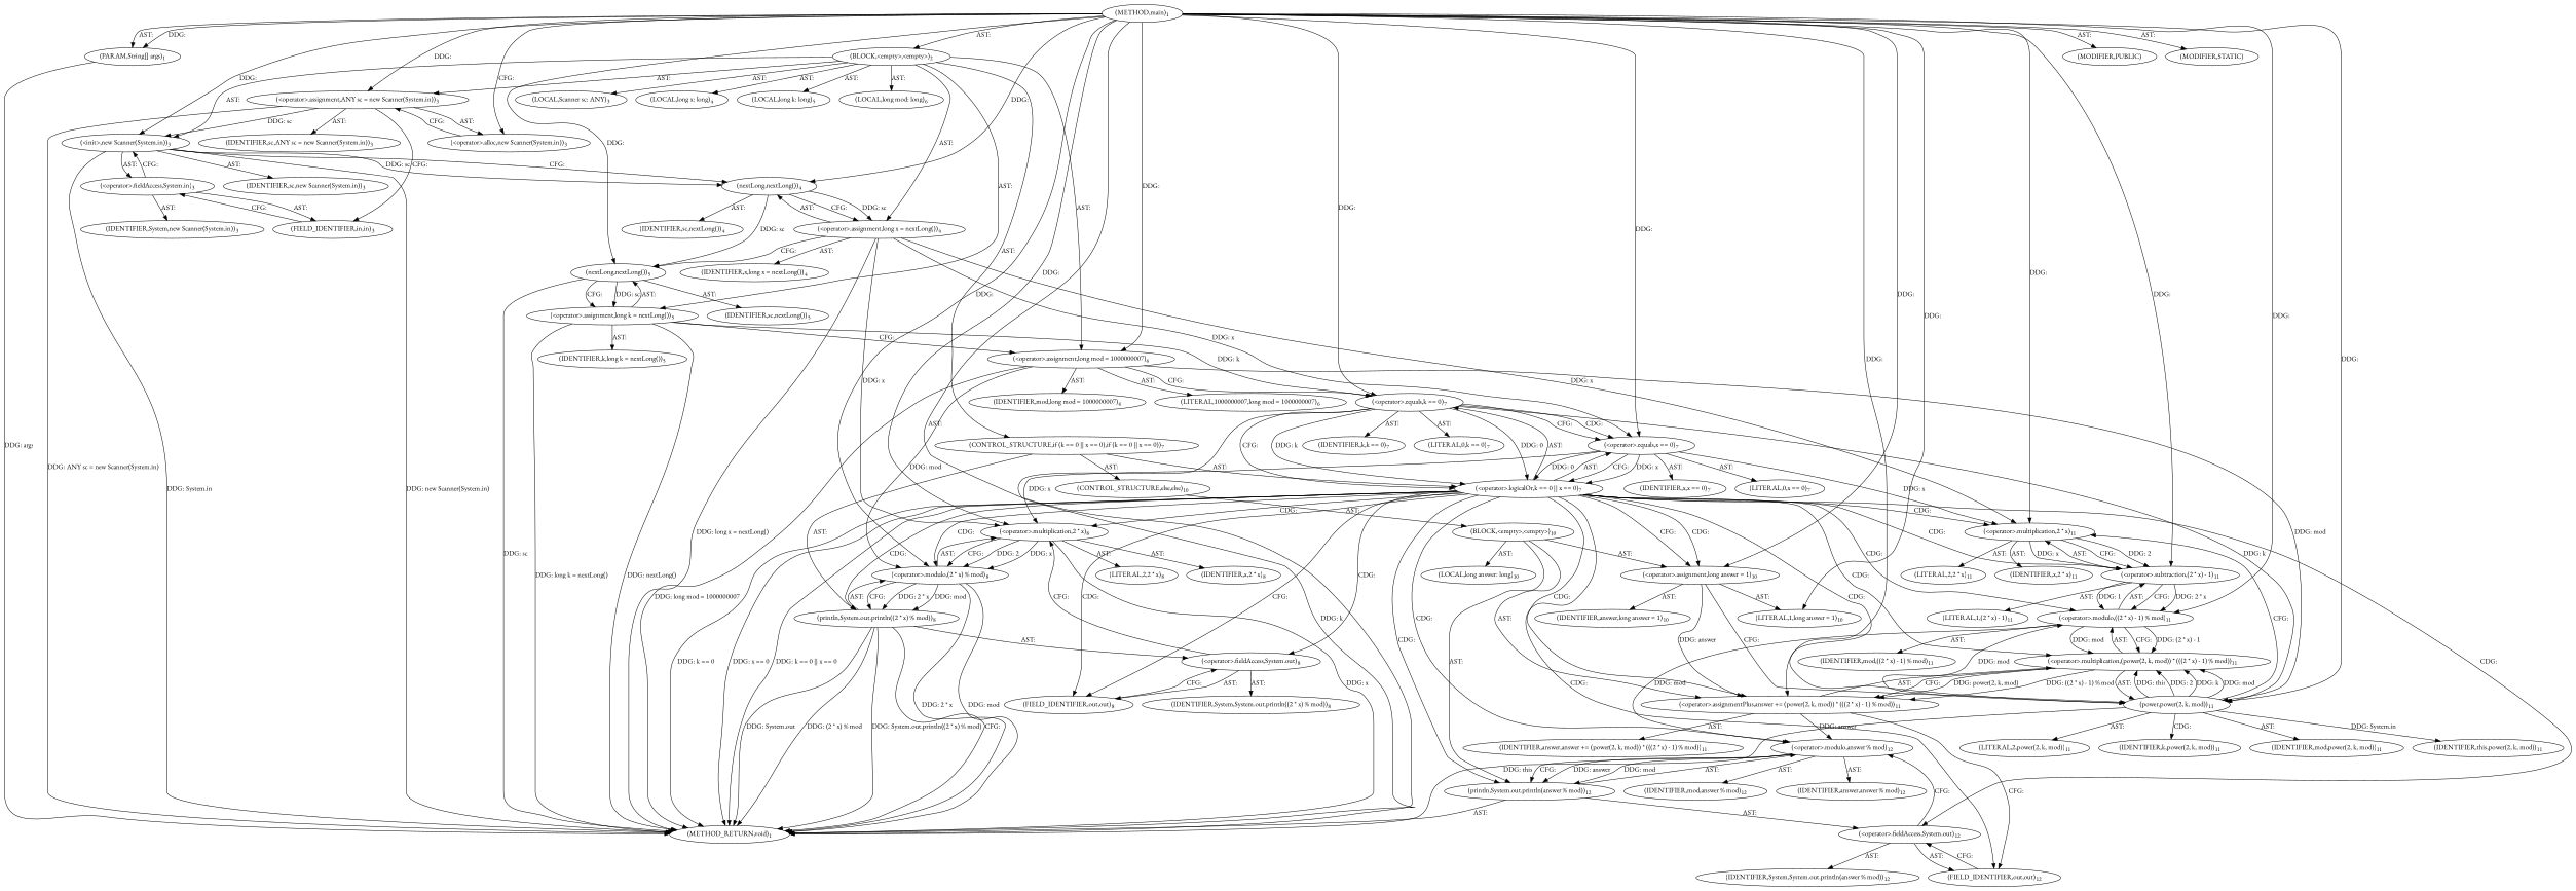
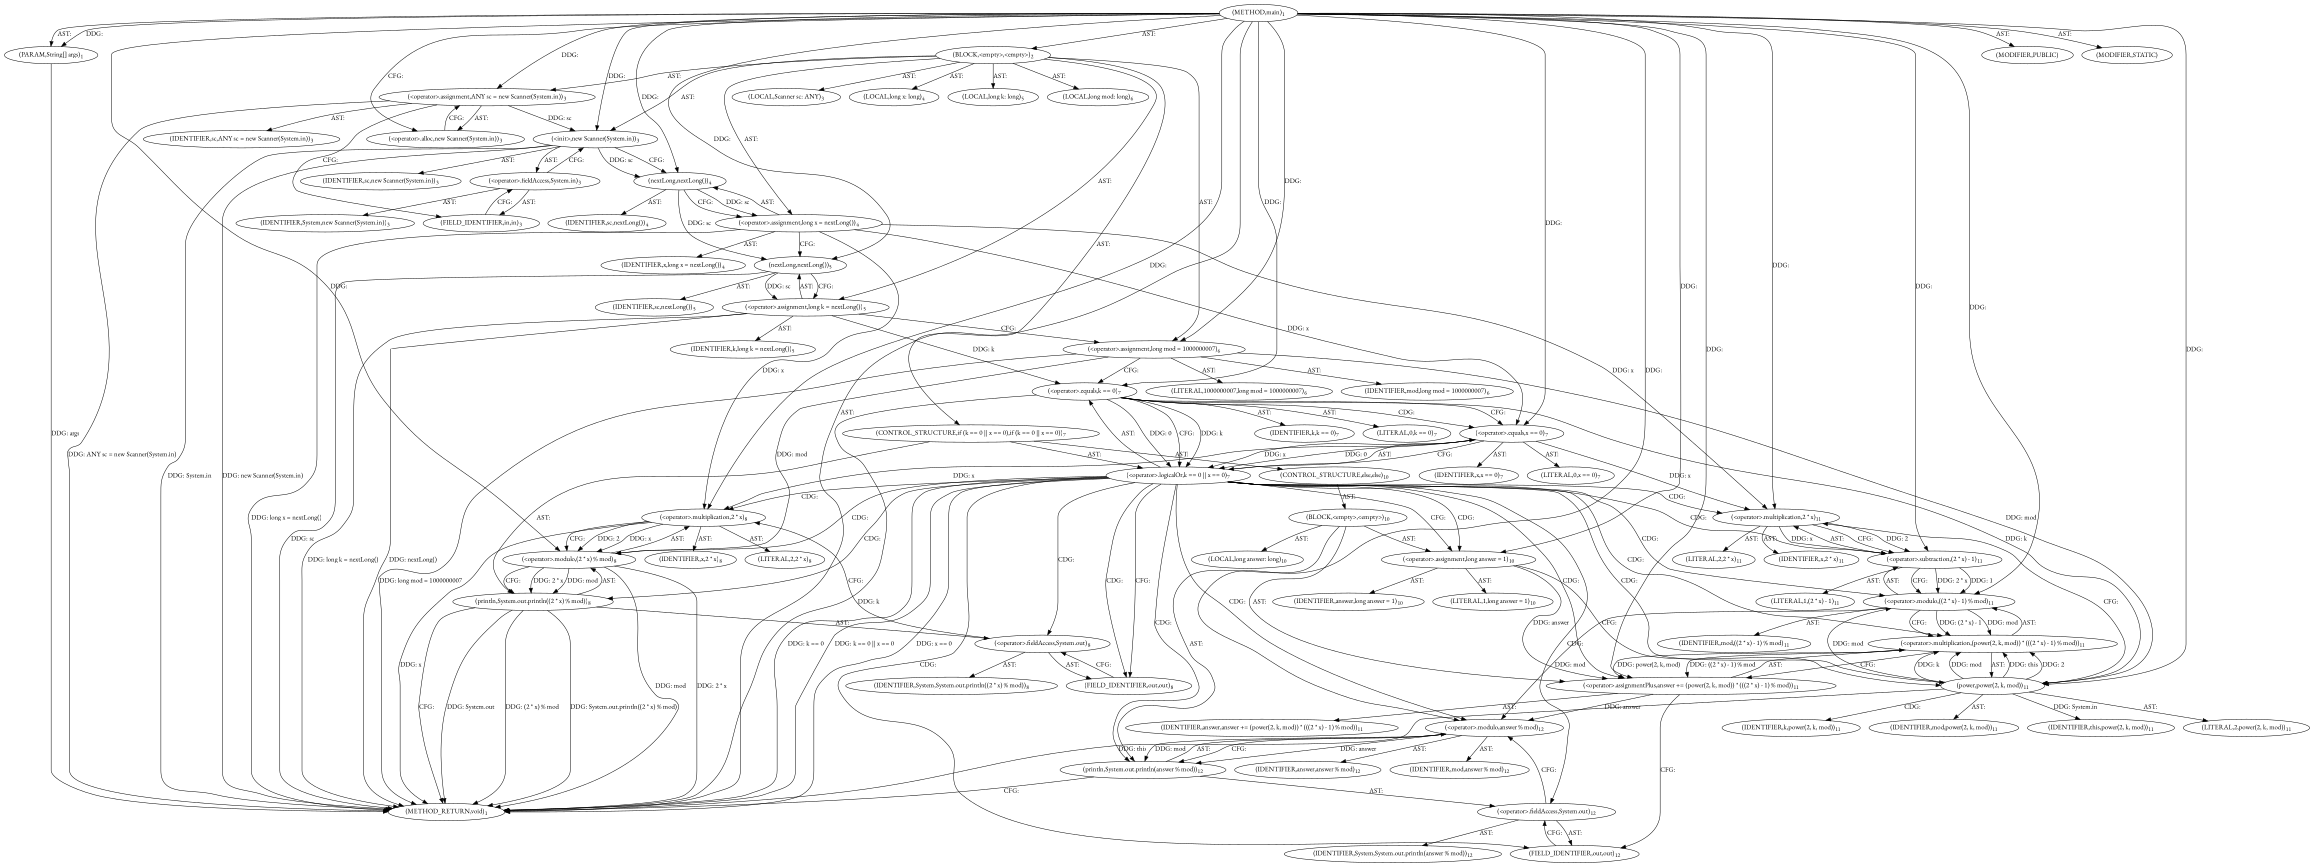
  digraph {
    fontname="EB Garamond"
    node [fontname="EB Garamond"]
    edge [fontname="EB Garamond"]
    n1 [label=<(METHOD,main)<SUB>1</SUB>>]
    n2 [label=<(PARAM,String[] args)<SUB>1</SUB>>]
    n3 [label=<(BLOCK,&lt;empty&gt;,&lt;empty&gt;)<SUB>2</SUB>>]
    n4 [label=<(&lt;operator&gt;.assignment,ANY sc = new Scanner(System.in))<SUB>3</SUB>>]
    n5 [label=<(&lt;operator&gt;.alloc,new Scanner(System.in))<SUB>3</SUB>>]
    n6 [label=<(&lt;init&gt;,new Scanner(System.in))<SUB>3</SUB>>]
    n7 [label=<(nextLong,nextLong())<SUB>4</SUB>>]
    n8 [label=<(nextLong,nextLong())<SUB>5</SUB>>]
    n9 [label=<(&lt;operator&gt;.assignment,long mod = 1000000007)<SUB>6</SUB>>]
    n10 [label=<(&lt;operator&gt;.equals,k == 0)<SUB>7</SUB>>]
    n11 [label=<(&lt;operator&gt;.equals,x == 0)<SUB>7</SUB>>]
    n12 [label=<(&lt;operator&gt;.modulo,(2 * x) % mod)<SUB>8</SUB>>]
    n13 [label=<(&lt;operator&gt;.multiplication,2 * x)<SUB>8</SUB>>]
    n14 [label=<(&lt;operator&gt;.assignment,long answer = 1)<SUB>10</SUB>>]
    n15 [label=<(&lt;operator&gt;.assignmentPlus,answer += (power(2, k, mod)) * (((2 * x) - 1) % mod))<SUB>11</SUB>>]
    n16 [label=<(power,power(2, k, mod))<SUB>11</SUB>>]
    n17 [label=<(&lt;operator&gt;.modulo,((2 * x) - 1) % mod)<SUB>11</SUB>>]
    n18 [label=<(&lt;operator&gt;.subtraction,(2 * x) - 1)<SUB>11</SUB>>]
    n19 [label=<(&lt;operator&gt;.multiplication,2 * x)<SUB>11</SUB>>]
    n20 [label=<(&lt;operator&gt;.modulo,answer % mod)<SUB>12</SUB>>]
    n21 [label=<(MODIFIER,PUBLIC)>]
    n22 [label=<(MODIFIER,STATIC)>]
    n23 [label=<(METHOD_RETURN,void)<SUB>1</SUB>>]
    n24 [label=<(LOCAL,Scanner sc: ANY)<SUB>3</SUB>>]
    n25 [label=<(LOCAL,long x: long)<SUB>4</SUB>>]
    n26 [label=<(&lt;operator&gt;.assignment,long x = nextLong())<SUB>4</SUB>>]
    n27 [label=<(LOCAL,long k: long)<SUB>5</SUB>>]
    n28 [label=<(&lt;operator&gt;.assignment,long k = nextLong())<SUB>5</SUB>>]
    n29 [label=<(LOCAL,long mod: long)<SUB>6</SUB>>]
    n30 [label=<(CONTROL_STRUCTURE,if (k == 0 || x == 0),if (k == 0 || x == 0))<SUB>7</SUB>>]
    n31 [label=<(IDENTIFIER,sc,ANY sc = new Scanner(System.in))<SUB>3</SUB>>]
    n32 [label=<(FIELD_IDENTIFIER,in,in)<SUB>3</SUB>>]
    n33 [label=<(IDENTIFIER,sc,new Scanner(System.in))<SUB>3</SUB>>]
    n34 [label=<(&lt;operator&gt;.fieldAccess,System.in)<SUB>3</SUB>>]
    n35 [label=<(IDENTIFIER,sc,nextLong())<SUB>4</SUB>>]
    n36 [label=<(IDENTIFIER,sc,nextLong())<SUB>5</SUB>>]
    n37 [label=<(IDENTIFIER,mod,long mod = 1000000007)<SUB>6</SUB>>]
    n38 [label=<(LITERAL,1000000007,long mod = 1000000007)<SUB>6</SUB>>]
    n39 [label=<(&lt;operator&gt;.logicalOr,k == 0 || x == 0)<SUB>7</SUB>>]
    n40 [label=<(IDENTIFIER,k,k == 0)<SUB>7</SUB>>]
    n41 [label=<(LITERAL,0,k == 0)<SUB>7</SUB>>]
    n42 [label=<(IDENTIFIER,x,x == 0)<SUB>7</SUB>>]
    n43 [label=<(LITERAL,0,x == 0)<SUB>7</SUB>>]
    n44 [label=<(println,System.out.println((2 * x) % mod))<SUB>8</SUB>>]
    n45 [label=<(LITERAL,2,2 * x)<SUB>8</SUB>>]
    n46 [label=<(IDENTIFIER,x,2 * x)<SUB>8</SUB>>]
    n47 [label=<(IDENTIFIER,answer,long answer = 1)<SUB>10</SUB>>]
    n48 [label=<(LITERAL,1,long answer = 1)<SUB>10</SUB>>]
    n49 [label=<(&lt;operator&gt;.multiplication,(power(2, k, mod)) * (((2 * x) - 1) % mod))<SUB>11</SUB>>]
    n50 [label=<(FIELD_IDENTIFIER,out,out)<SUB>12</SUB>>]
    n51 [label=<(IDENTIFIER,answer,answer += (power(2, k, mod)) * (((2 * x) - 1) % mod))<SUB>11</SUB>>]
    n52 [label=<(IDENTIFIER,this,power(2, k, mod))<SUB>11</SUB>>]
    n53 [label=<(LITERAL,2,power(2, k, mod))<SUB>11</SUB>>]
    n54 [label=<(IDENTIFIER,k,power(2, k, mod))<SUB>11</SUB>>]
    n55 [label=<(IDENTIFIER,mod,power(2, k, mod))<SUB>11</SUB>>]
    n56 [label=<(IDENTIFIER,mod,((2 * x) - 1) % mod)<SUB>11</SUB>>]
    n57 [label=<(LITERAL,1,(2 * x) - 1)<SUB>11</SUB>>]
    n58 [label=<(LITERAL,2,2 * x)<SUB>11</SUB>>]
    n59 [label=<(IDENTIFIER,x,2 * x)<SUB>11</SUB>>]
    n60 [label=<(println,System.out.println(answer % mod))<SUB>12</SUB>>]
    n61 [label=<(IDENTIFIER,answer,answer % mod)<SUB>12</SUB>>]
    n62 [label=<(IDENTIFIER,mod,answer % mod)<SUB>12</SUB>>]
    n63 [label=<(IDENTIFIER,x,long x = nextLong())<SUB>4</SUB>>]
    n64 [label=<(IDENTIFIER,k,long k = nextLong())<SUB>5</SUB>>]
    n65 [label=<(CONTROL_STRUCTURE,else,else)<SUB>10</SUB>>]
    n66 [label=<(IDENTIFIER,System,new Scanner(System.in))<SUB>3</SUB>>]
    n67 [label=<(&lt;operator&gt;.fieldAccess,System.out)<SUB>8</SUB>>]
    n68 [label=<(FIELD_IDENTIFIER,out,out)<SUB>8</SUB>>]
    n69 [label=<(&lt;operator&gt;.fieldAccess,System.out)<SUB>12</SUB>>]
    n70 [label=<(BLOCK,&lt;empty&gt;,&lt;empty&gt;)<SUB>10</SUB>>]
    n71 [label=<(IDENTIFIER,System,System.out.println((2 * x) % mod))<SUB>8</SUB>>]
    n72 [label=<(IDENTIFIER,System,System.out.println(answer % mod))<SUB>12</SUB>>]
    n73 [label=<(LOCAL,long answer: long)<SUB>10</SUB>>]
    n1 -> n2 [label="AST: "]
    n1 -> n2 [label="DDG: "]
    n1 -> n3 [label="AST: "]
    n1 -> n4 [label="DDG: "]
    n1 -> n5 [label="CFG: "]
    n1 -> n6 [label="DDG: "]
    n1 -> n7 [label="DDG: "]
    n1 -> n8 [label="DDG: "]
    n1 -> n9 [label="DDG: "]
    n1 -> n10 [label="DDG: "]
    n1 -> n11 [label="DDG: "]
    n1 -> n12 [label="DDG: "]
    n1 -> n13 [label="DDG: "]
    n1 -> n14 [label="DDG: "]
    n1 -> n15 [label="DDG: "]
    n1 -> n16 [label="DDG: "]
    n1 -> n17 [label="DDG: "]
    n1 -> n18 [label="DDG: "]
    n1 -> n19 [label="DDG: "]
-   n1 -> n48 [label="DDG: "]
+   n1 -> n20 [label="DDG: "]
    n1 -> n21 [label="AST: "]
    n1 -> n22 [label="AST: "]
    n1 -> n23 [label="AST: "]
    n2 -> n23 [label="DDG: args"]
    n3 -> n4 [label="AST: "]
    n3 -> n6 [label="AST: "]
    n3 -> n9 [label="AST: "]
    n3 -> n24 [label="AST: "]
    n3 -> n25 [label="AST: "]
    n3 -> n26 [label="AST: "]
    n3 -> n27 [label="AST: "]
    n3 -> n28 [label="AST: "]
    n3 -> n29 [label="AST: "]
    n3 -> n30 [label="AST: "]
    n4 -> n5 [label="AST: "]
    n4 -> n6 [label="DDG: sc"]
    n4 -> n23 [label="DDG: ANY sc = new Scanner(System.in)"]
    n4 -> n31 [label="AST: "]
    n4 -> n32 [label="CFG: "]
    n5 -> n4 [label="CFG: "]
    n6 -> n7 [label="CFG: "]
    n6 -> n7 [label="DDG: sc"]
    n6 -> n23 [label="DDG: System.in"]
    n6 -> n23 [label="DDG: new Scanner(System.in)"]
    n6 -> n33 [label="AST: "]
    n6 -> n34 [label="AST: "]
    n7 -> n8 [label="DDG: sc"]
    n7 -> n26 [label="CFG: "]
    n7 -> n26 [label="DDG: sc"]
    n7 -> n35 [label="AST: "]
    n8 -> n23 [label="DDG: sc"]
    n8 -> n28 [label="CFG: "]
    n8 -> n28 [label="DDG: sc"]
    n8 -> n36 [label="AST: "]
    n9 -> n10 [label="CFG: "]
    n9 -> n12 [label="DDG: mod"]
    n9 -> n16 [label="DDG: mod"]
    n9 -> n23 [label="DDG: long mod = 1000000007"]
    n9 -> n37 [label="AST: "]
    n9 -> n38 [label="AST: "]
    n10 -> n11 [label="CFG: "]
    n10 -> n11 [label="CDG: "]
    n10 -> n16 [label="DDG: k"]
    n10 -> n23 [label="DDG: k"]
    n10 -> n39 [label="CFG: "]
    n10 -> n39 [label="DDG: k"]
    n10 -> n39 [label="DDG: 0"]
    n10 -> n40 [label="AST: "]
    n10 -> n41 [label="AST: "]
    n11 -> n13 [label="DDG: x"]
    n11 -> n19 [label="DDG: x"]
    n11 -> n39 [label="CFG: "]
    n11 -> n39 [label="DDG: x"]
    n11 -> n39 [label="DDG: 0"]
    n11 -> n42 [label="AST: "]
    n11 -> n43 [label="AST: "]
    n12 -> n13 [label="AST: "]
    n12 -> n23 [label="DDG: 2 * x"]
    n12 -> n23 [label="DDG: mod"]
    n12 -> n44 [label="CFG: "]
    n12 -> n44 [label="DDG: 2 * x"]
    n12 -> n44 [label="DDG: mod"]
    n13 -> n12 [label="CFG: "]
    n13 -> n12 [label="DDG: 2"]
    n13 -> n12 [label="DDG: x"]
    n13 -> n23 [label="DDG: x"]
    n13 -> n45 [label="AST: "]
    n13 -> n46 [label="AST: "]
    n14 -> n15 [label="DDG: answer"]
    n14 -> n16 [label="CFG: "]
    n14 -> n47 [label="AST: "]
    n14 -> n48 [label="AST: "]
    n15 -> n20 [label="DDG: answer"]
    n15 -> n49 [label="AST: "]
    n15 -> n50 [label="CFG: "]
    n15 -> n51 [label="AST: "]
    n16 -> n17 [label="DDG: mod"]
    n16 -> n19 [label="CFG: "]
    n16 -> n23 [label="DDG: this"]
    n16 -> n49 [label="DDG: this"]
    n16 -> n49 [label="DDG: 2"]
    n16 -> n49 [label="DDG: k"]
    n16 -> n49 [label="DDG: mod"]
    n16 -> n52 [label="DDG: System.in"]
    n16 -> n53 [label="AST: "]
    n16 -> n54 [label="CDG: "]
    n16 -> n55 [label="AST: "]
    n17 -> n18 [label="AST: "]
    n17 -> n20 [label="DDG: mod"]
    n17 -> n49 [label="CFG: "]
    n17 -> n49 [label="DDG: (2 * x) - 1"]
    n17 -> n49 [label="DDG: mod"]
    n17 -> n56 [label="AST: "]
    n18 -> n17 [label="CFG: "]
    n18 -> n17 [label="DDG: 2 * x"]
    n18 -> n17 [label="DDG: 1"]
    n18 -> n19 [label="AST: "]
    n18 -> n57 [label="AST: "]
    n19 -> n18 [label="CFG: "]
    n19 -> n18 [label="DDG: 2"]
    n19 -> n18 [label="DDG: x"]
    n19 -> n58 [label="AST: "]
    n19 -> n59 [label="AST: "]
    n20 -> n60 [label="CFG: "]
    n20 -> n60 [label="DDG: answer"]
    n20 -> n60 [label="DDG: mod"]
    n20 -> n61 [label="AST: "]
    n20 -> n62 [label="AST: "]
    n26 -> n7 [label="AST: "]
    n26 -> n8 [label="CFG: "]
    n26 -> n11 [label="DDG: x"]
    n26 -> n13 [label="DDG: x"]
    n26 -> n19 [label="DDG: x"]
    n26 -> n23 [label="DDG: long x = nextLong()"]
    n26 -> n63 [label="AST: "]
    n28 -> n8 [label="AST: "]
    n28 -> n9 [label="CFG: "]
    n28 -> n10 [label="DDG: k"]
    n28 -> n23 [label="DDG: nextLong()"]
    n28 -> n23 [label="DDG: long k = nextLong()"]
    n28 -> n64 [label="AST: "]
    n30 -> n39 [label="AST: "]
    n30 -> n44 [label="AST: "]
    n30 -> n65 [label="AST: "]
    n32 -> n34 [label="CFG: "]
    n34 -> n6 [label="CFG: "]
    n34 -> n32 [label="AST: "]
    n34 -> n66 [label="AST: "]
    n39 -> n10 [label="AST: "]
    n39 -> n11 [label="AST: "]
    n39 -> n12 [label="CDG: "]
    n39 -> n13 [label="CDG: "]
    n39 -> n14 [label="CFG: "]
    n39 -> n14 [label="CDG: "]
    n39 -> n15 [label="CDG: "]
    n39 -> n16 [label="CDG: "]
    n39 -> n17 [label="CDG: "]
    n39 -> n18 [label="CDG: "]
    n39 -> n19 [label="CDG: "]
    n39 -> n20 [label="CDG: "]
    n39 -> n23 [label="DDG: k == 0"]
    n39 -> n23 [label="DDG: x == 0"]
    n39 -> n23 [label="DDG: k == 0 || x == 0"]
    n39 -> n44 [label="CDG: "]
    n39 -> n49 [label="CDG: "]
    n39 -> n50 [label="CDG: "]
    n39 -> n60 [label="CDG: "]
    n39 -> n67 [label="CDG: "]
    n39 -> n68 [label="CFG: "]
    n39 -> n68 [label="CDG: "]
    n39 -> n69 [label="CDG: "]
    n44 -> n12 [label="AST: "]
    n44 -> n23 [label="CFG: "]
    n44 -> n23 [label="DDG: System.out"]
    n44 -> n23 [label="DDG: (2 * x) % mod"]
    n44 -> n23 [label="DDG: System.out.println((2 * x) % mod)"]
    n44 -> n67 [label="AST: "]
    n49 -> n15 [label="CFG: "]
    n49 -> n15 [label="DDG: power(2, k, mod)"]
    n49 -> n15 [label="DDG: ((2 * x) - 1) % mod"]
    n49 -> n16 [label="AST: "]
    n49 -> n17 [label="AST: "]
    n50 -> n69 [label="CFG: "]
    n60 -> n20 [label="AST: "]
-   n60 -> n23 [label="AST: "]
+   n60 -> n23 [label="CFG: "]
    n60 -> n69 [label="AST: "]
    n65 -> n70 [label="AST: "]
    n67 -> n13 [label="CFG: "]
    n67 -> n68 [label="AST: "]
    n67 -> n71 [label="AST: "]
    n68 -> n67 [label="CFG: "]
    n69 -> n20 [label="CFG: "]
    n69 -> n50 [label="AST: "]
    n69 -> n72 [label="AST: "]
    n70 -> n14 [label="AST: "]
    n70 -> n15 [label="AST: "]
    n70 -> n60 [label="AST: "]
    n70 -> n73 [label="AST: "]
  }
